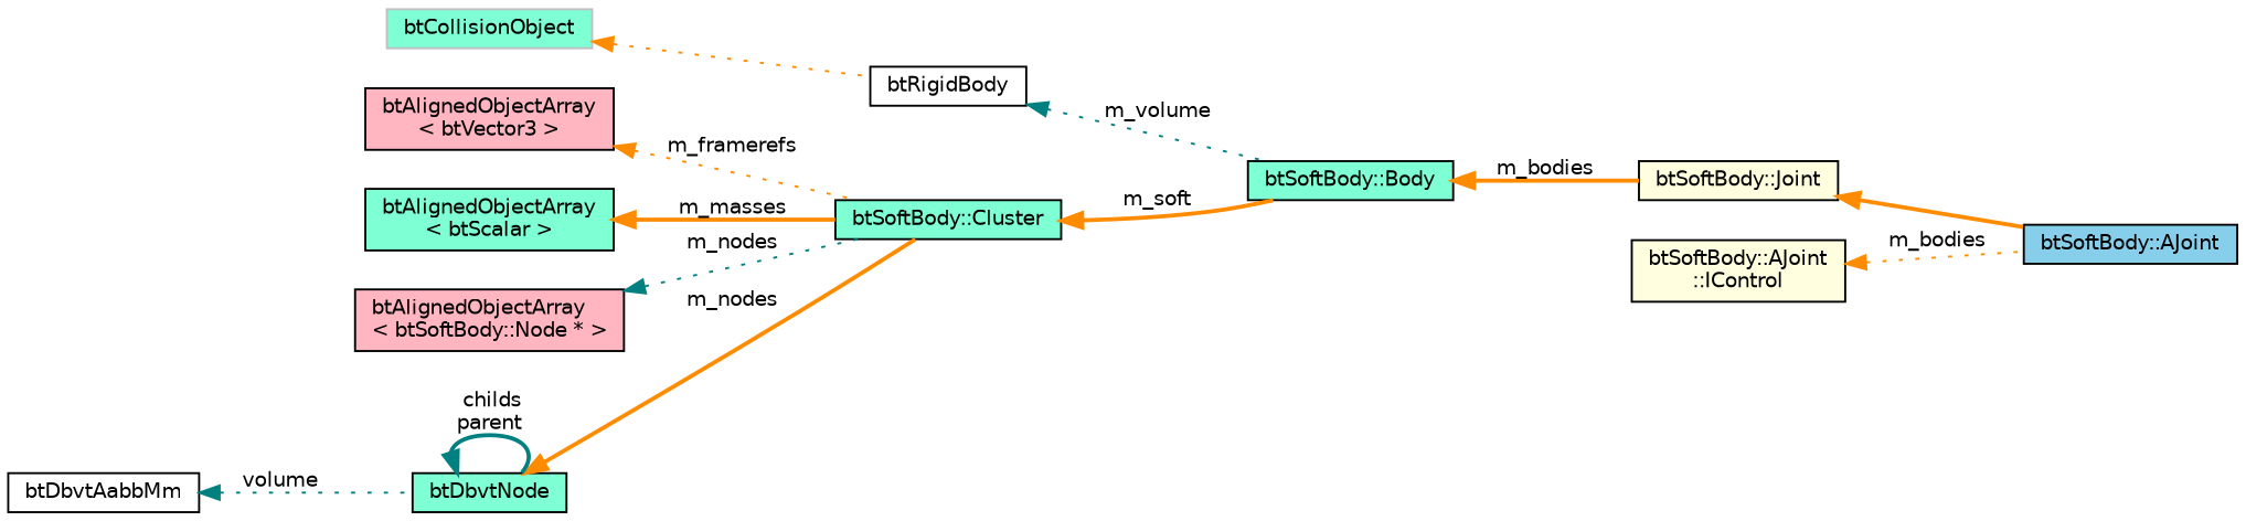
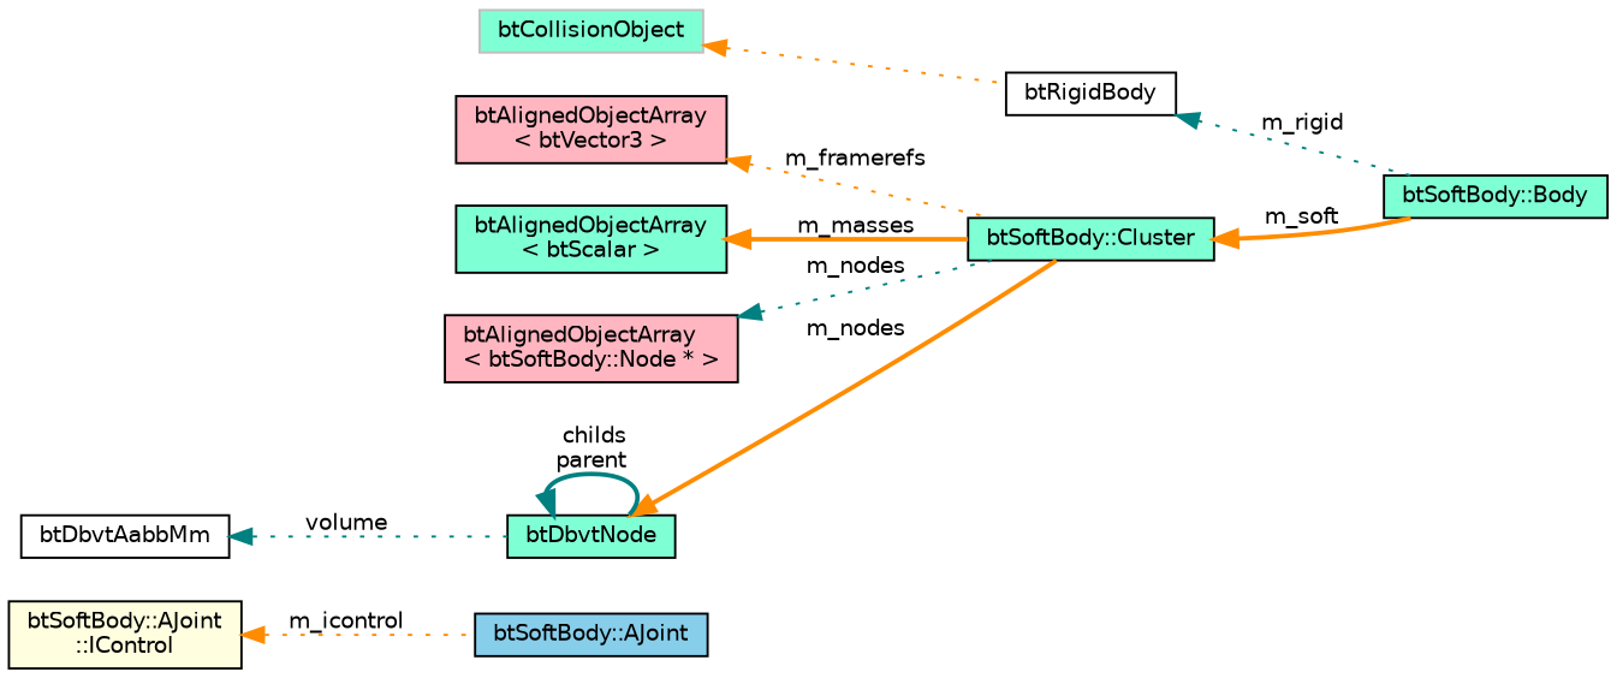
  digraph {
    rankdir=LR
    node [color=black fillcolor=aquamarine fontname=Helvetica fontsize=10 shape=record style=filled]
    edge [color=darkorange dir=back fontname=Helvetica fontsize=10 labelfontname=Helvetica labelfontsize=10 style=bold]
    n1 [fillcolor=skyblue fontcolor=black height=0.2 label="btSoftBody::AJoint" width=0.4]
-   n2 [fillcolor=lightyellow height=0.2 label="btSoftBody::Joint" width=0.4]
    n3 [height=0.2 label="btSoftBody::Body" width=0.4]
    n4 [fillcolor=white height=0.2 label=btRigidBody width=0.4]
    n5 [color=grey75 height=0.2 label=btCollisionObject width=0.4]
    n6 [height=0.2 label="btSoftBody::Cluster" width=0.4]
    n7 [fillcolor=lightpink height=0.2 label="btAlignedObjectArray\l\< btVector3 \>" width=0.4]
    n8 [height=0.2 label="btAlignedObjectArray\l\< btScalar \>" width=0.4]
    n9 [fillcolor=lightpink height=0.2 label="btAlignedObjectArray\l\< btSoftBody::Node * \>" width=0.4]
    n10 [height=0.2 label=btDbvtNode width=0.4]
    n11 [fillcolor=white height=0.2 label=btDbvtAabbMm width=0.4]
    n12 [fillcolor=lightyellow height=0.2 label="btSoftBody::AJoint\l::IControl" width=0.4]
-   n2 -> n1
-   n3 -> n2 [label=" m_bodies"]
-   n4 -> n3 [color=teal label=" m_volume" style=dotted]
+   n4 -> n3 [color=teal label=" m_rigid" style=dotted]
    n5 -> n4 [style=dotted]
    n6 -> n3 [label=" m_soft"]
    n7 -> n6 [label=" m_framerefs" style=dotted]
    n8 -> n6 [label=" m_masses"]
    n9 -> n6 [color=teal label=" m_nodes" style=dotted]
    n10 -> n6 [label=" m_nodes"]
    n10 -> n10 [color=teal label=" childs\nparent"]
    n11 -> n10 [color=teal label=" volume" style=dotted]
-   n12 -> n1 [label=" m_bodies" style=dotted]
+   n12 -> n1 [label=" m_icontrol" style=dotted]
  }
